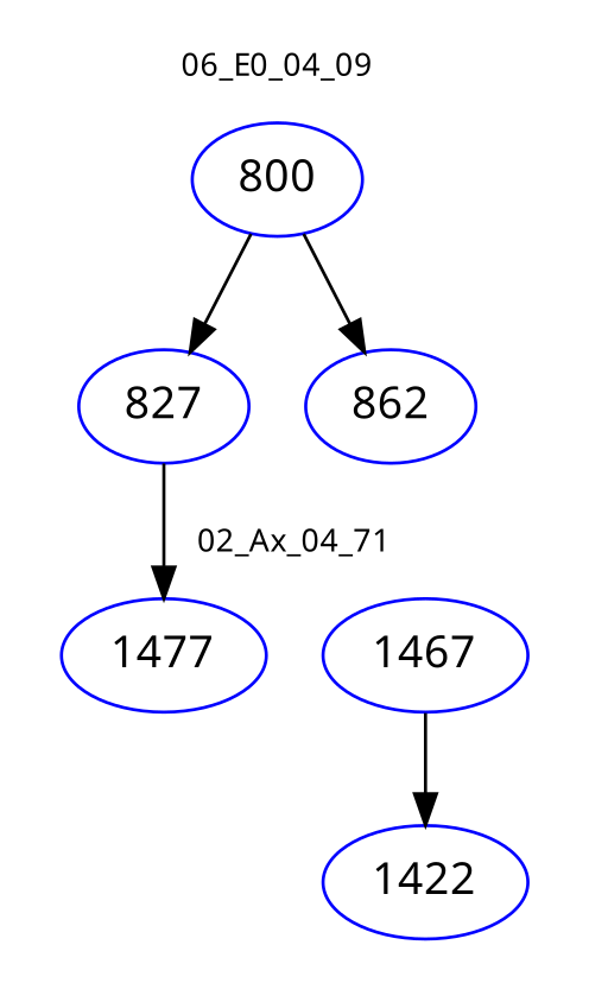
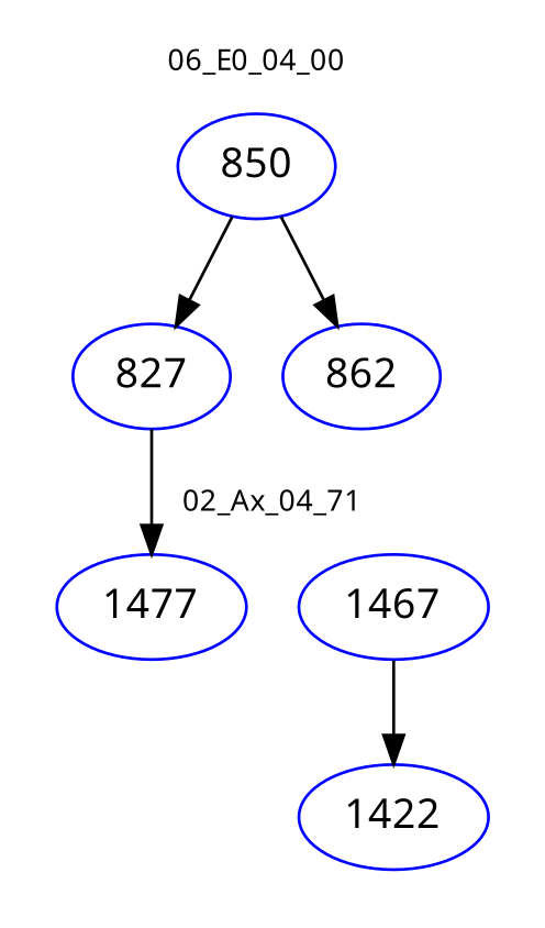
  digraph {
    fontname="Noto Sans"
    node [color=blue fontname="Noto Sans"]
    edge [color=black fontname="Noto Sans"]
    n1 [label=1467]
    n2 [label=1422]
    n3 [label=1477]
-   n4 [label=800]
+   n4 [label=850]
    n5 [label=827]
    n6 [label=862]
    subgraph cluster_1 {
      color=white
      fontsize=10
      label="02_Ax_04_71"
      n1
      n2
      n3
    }
    subgraph cluster_2 {
      color=white
      fontsize=10
-     label="06_E0_04_09"
+     label="06_E0_04_00"
      n4
      n5
      n6
    }
    n1 -> n2
    n4 -> n5
    n4 -> n6
    n5 -> n3
  }
